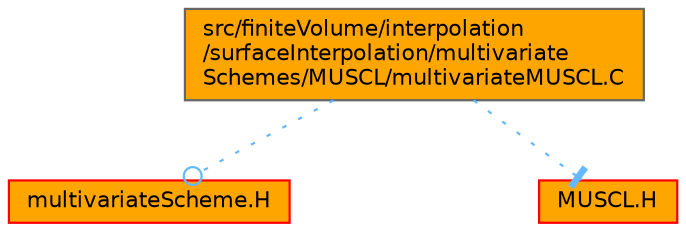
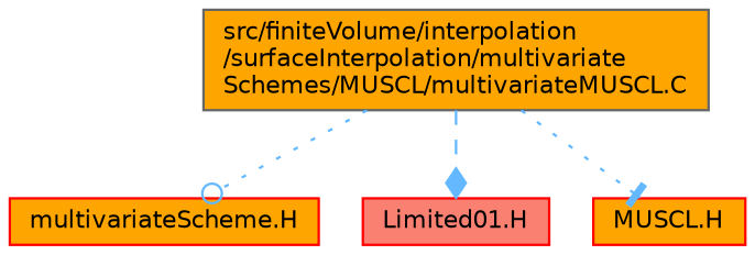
  digraph {
    node [color=red fillcolor=orange fontname=Helvetica fontsize=10 shape=box style=filled]
    edge [color=steelblue1 fontname=Helvetica fontsize=10 labelfontname=Helvetica labelfontsize=10 style=dotted]
    n1 [color=gray40 fontcolor=black height=0.2 label="src/finiteVolume/interpolation\l/surfaceInterpolation/multivariate\lSchemes/MUSCL/multivariateMUSCL.C" width=0.4]
    n2 [height=0.2 label="multivariateScheme.H" width=0.4]
+   n3 [fillcolor=salmon height=0.2 label="Limited01.H" width=0.4]
    n4 [height=0.2 label="MUSCL.H" width=0.4]
    n1 -> n2 [arrowhead=odot]
+   n1 -> n3 [arrowhead=diamond style=dashed]
    n1 -> n4 [arrowhead=tee]
  }
